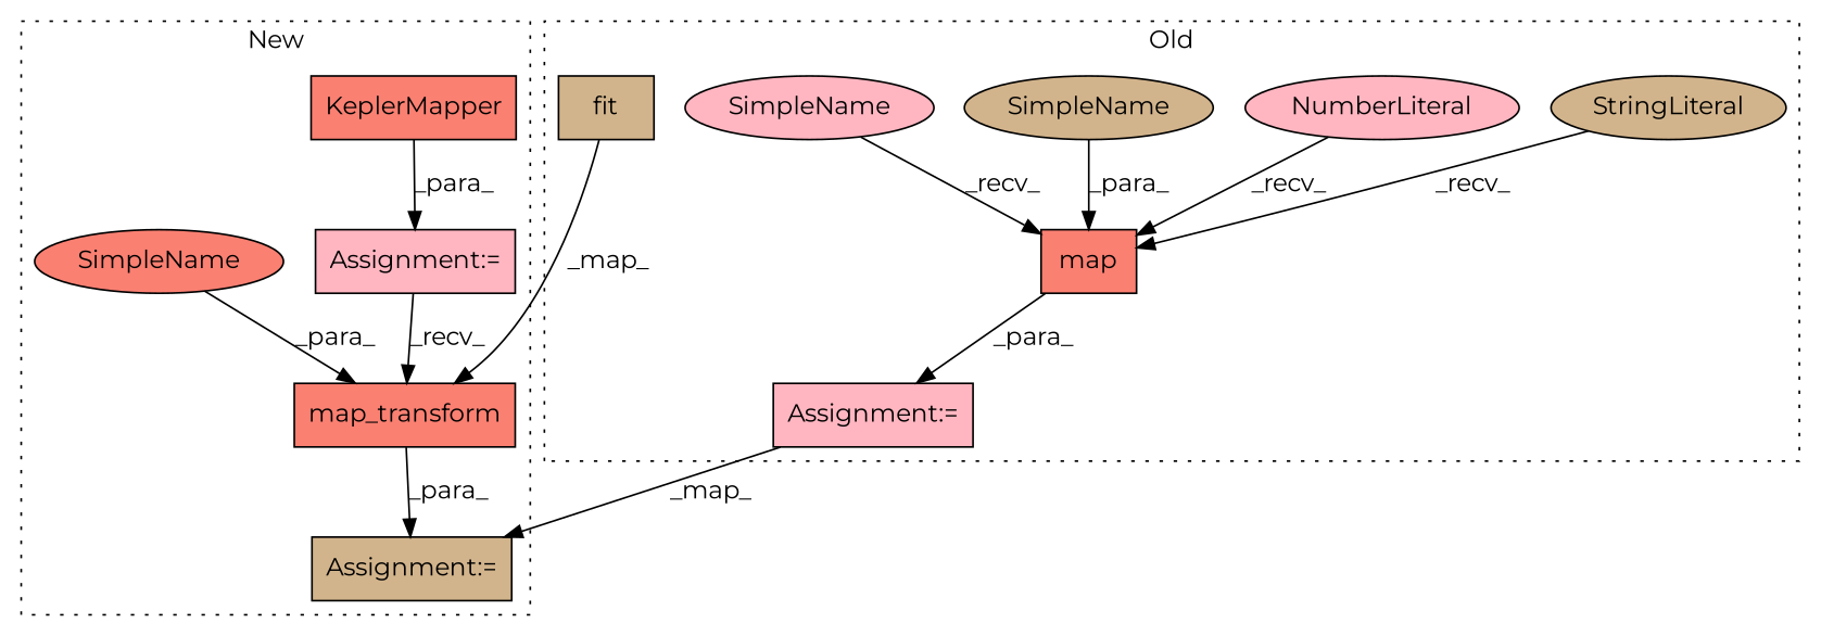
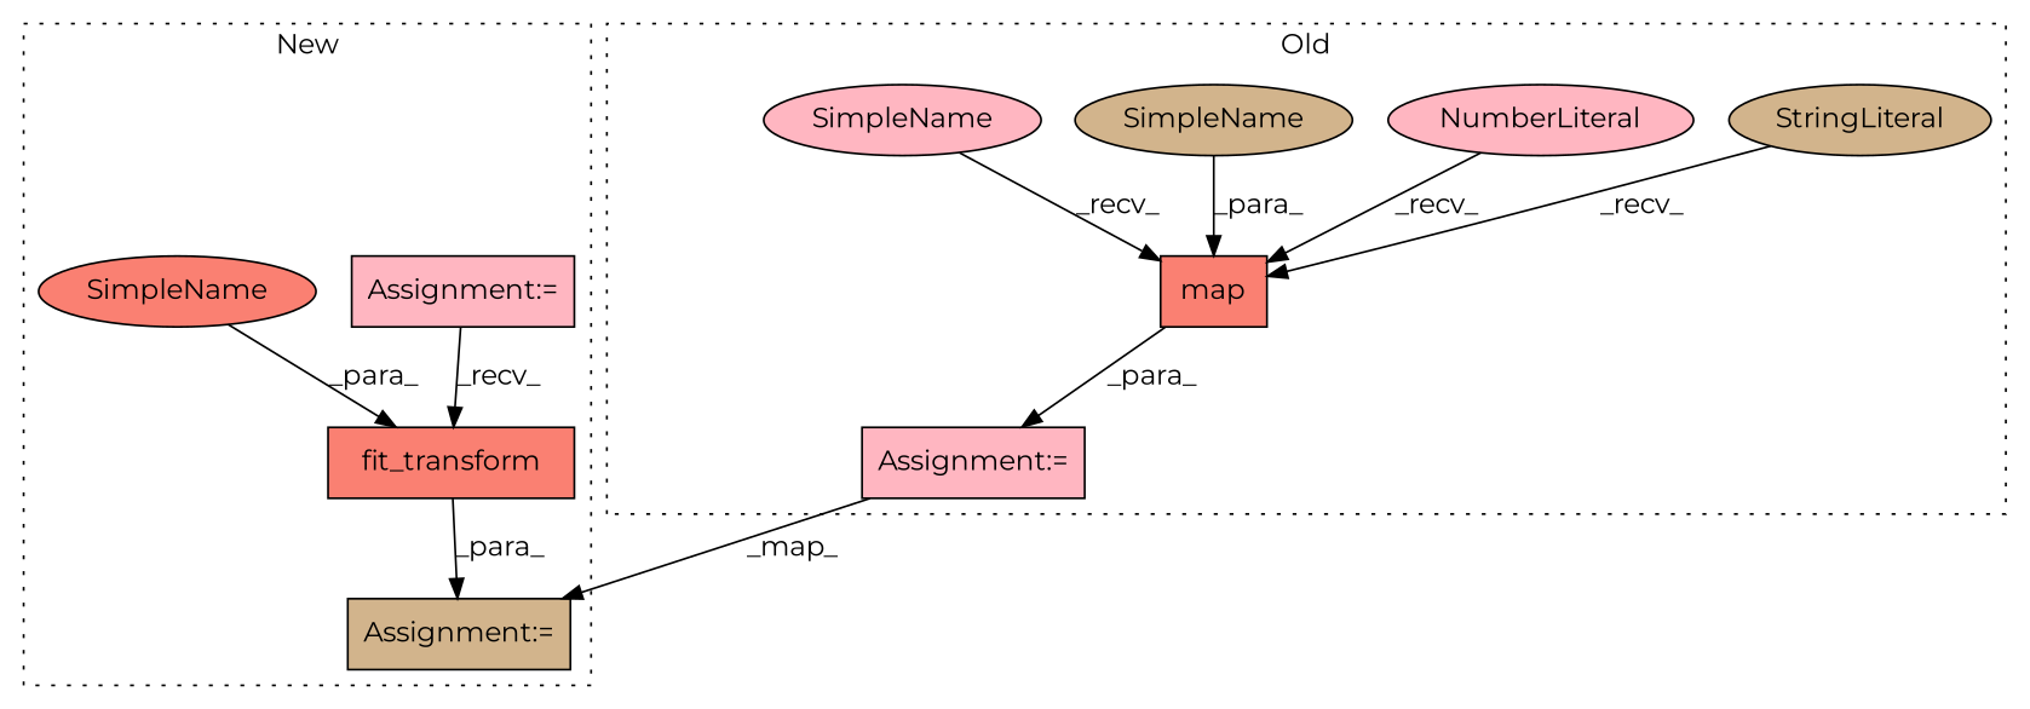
  digraph {
    fontname=Montserrat
    node [a=32 fillcolor=salmon fontname=Montserrat l=1 shape=box style=filled]
    edge [fontname=Montserrat]
    n1 [l="4,1" label=map s="303,322"]
    n2 [a=45 fillcolor=tan l=8 label=StringLiteral s=314 shape=ellipse]
    n3 [a=34 fillcolor=lightpink label=NumberLiteral s=312 shape=ellipse]
-   n4 [fillcolor=tan l="4,1" label=fit s="273,281"]
    n5 [a=7 fillcolor=lightpink label="Assignment:=" s=295]
    n6 [a=42 fillcolor=tan l=4 label=SimpleName s=307 shape=ellipse]
    n7 [a=42 fillcolor=lightpink l=6 label=SimpleName s=296 shape=ellipse]
-   n8 [l="13,1" label=KeplerMapper s="277,291"]
    n9 [a=7 fillcolor=lightpink label="Assignment:=" s=273]
-   n10 [l="14,1" label=map_transform s="310,328"]
+   n10 [l="14,1" label=fit_transform s="310,328"]
    n11 [a=42 l=4 label=SimpleName s=213 shape=ellipse]
    n12 [a=7 fillcolor=tan label="Assignment:=" s=302]
    subgraph cluster_1 {
      label=Old
      style=dotted
      n1
      n2
      n3
-     n4
      n5
      n6
      n7
    }
    subgraph cluster_2 {
      label=New
      style=dotted
-     n8
      n9
      n10
      n11
      n12
    }
    n1 -> n5 [label=_para_]
    n2 -> n1 [label=_recv_]
    n3 -> n1 [label=_recv_]
-   n4 -> n10 [label=_map_]
    n5 -> n12 [label=_map_]
    n6 -> n1 [label=_para_]
    n7 -> n1 [label=_recv_]
-   n8 -> n9 [label=_para_]
    n9 -> n10 [label=_recv_]
    n10 -> n12 [label=_para_]
    n11 -> n10 [label=_para_]
  }
